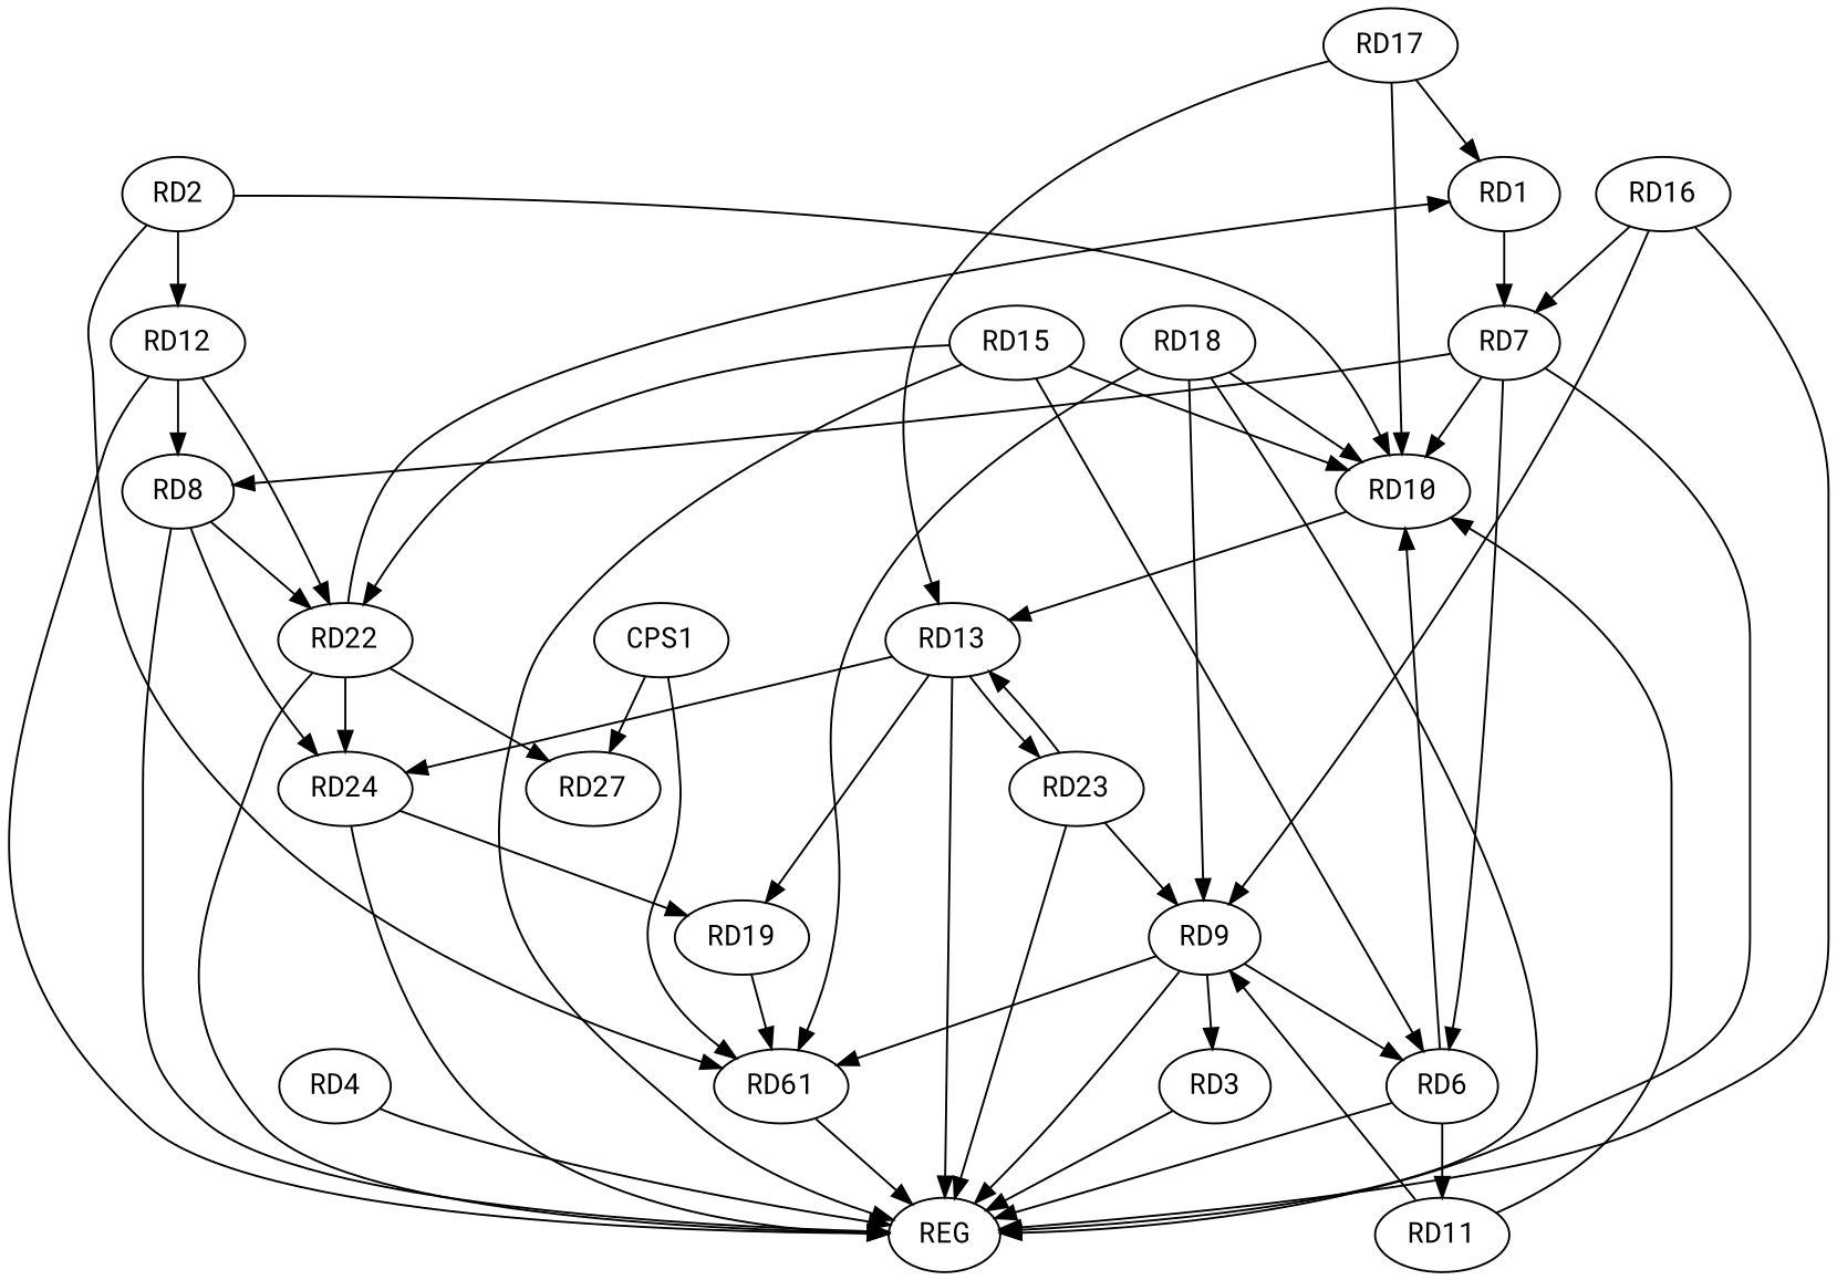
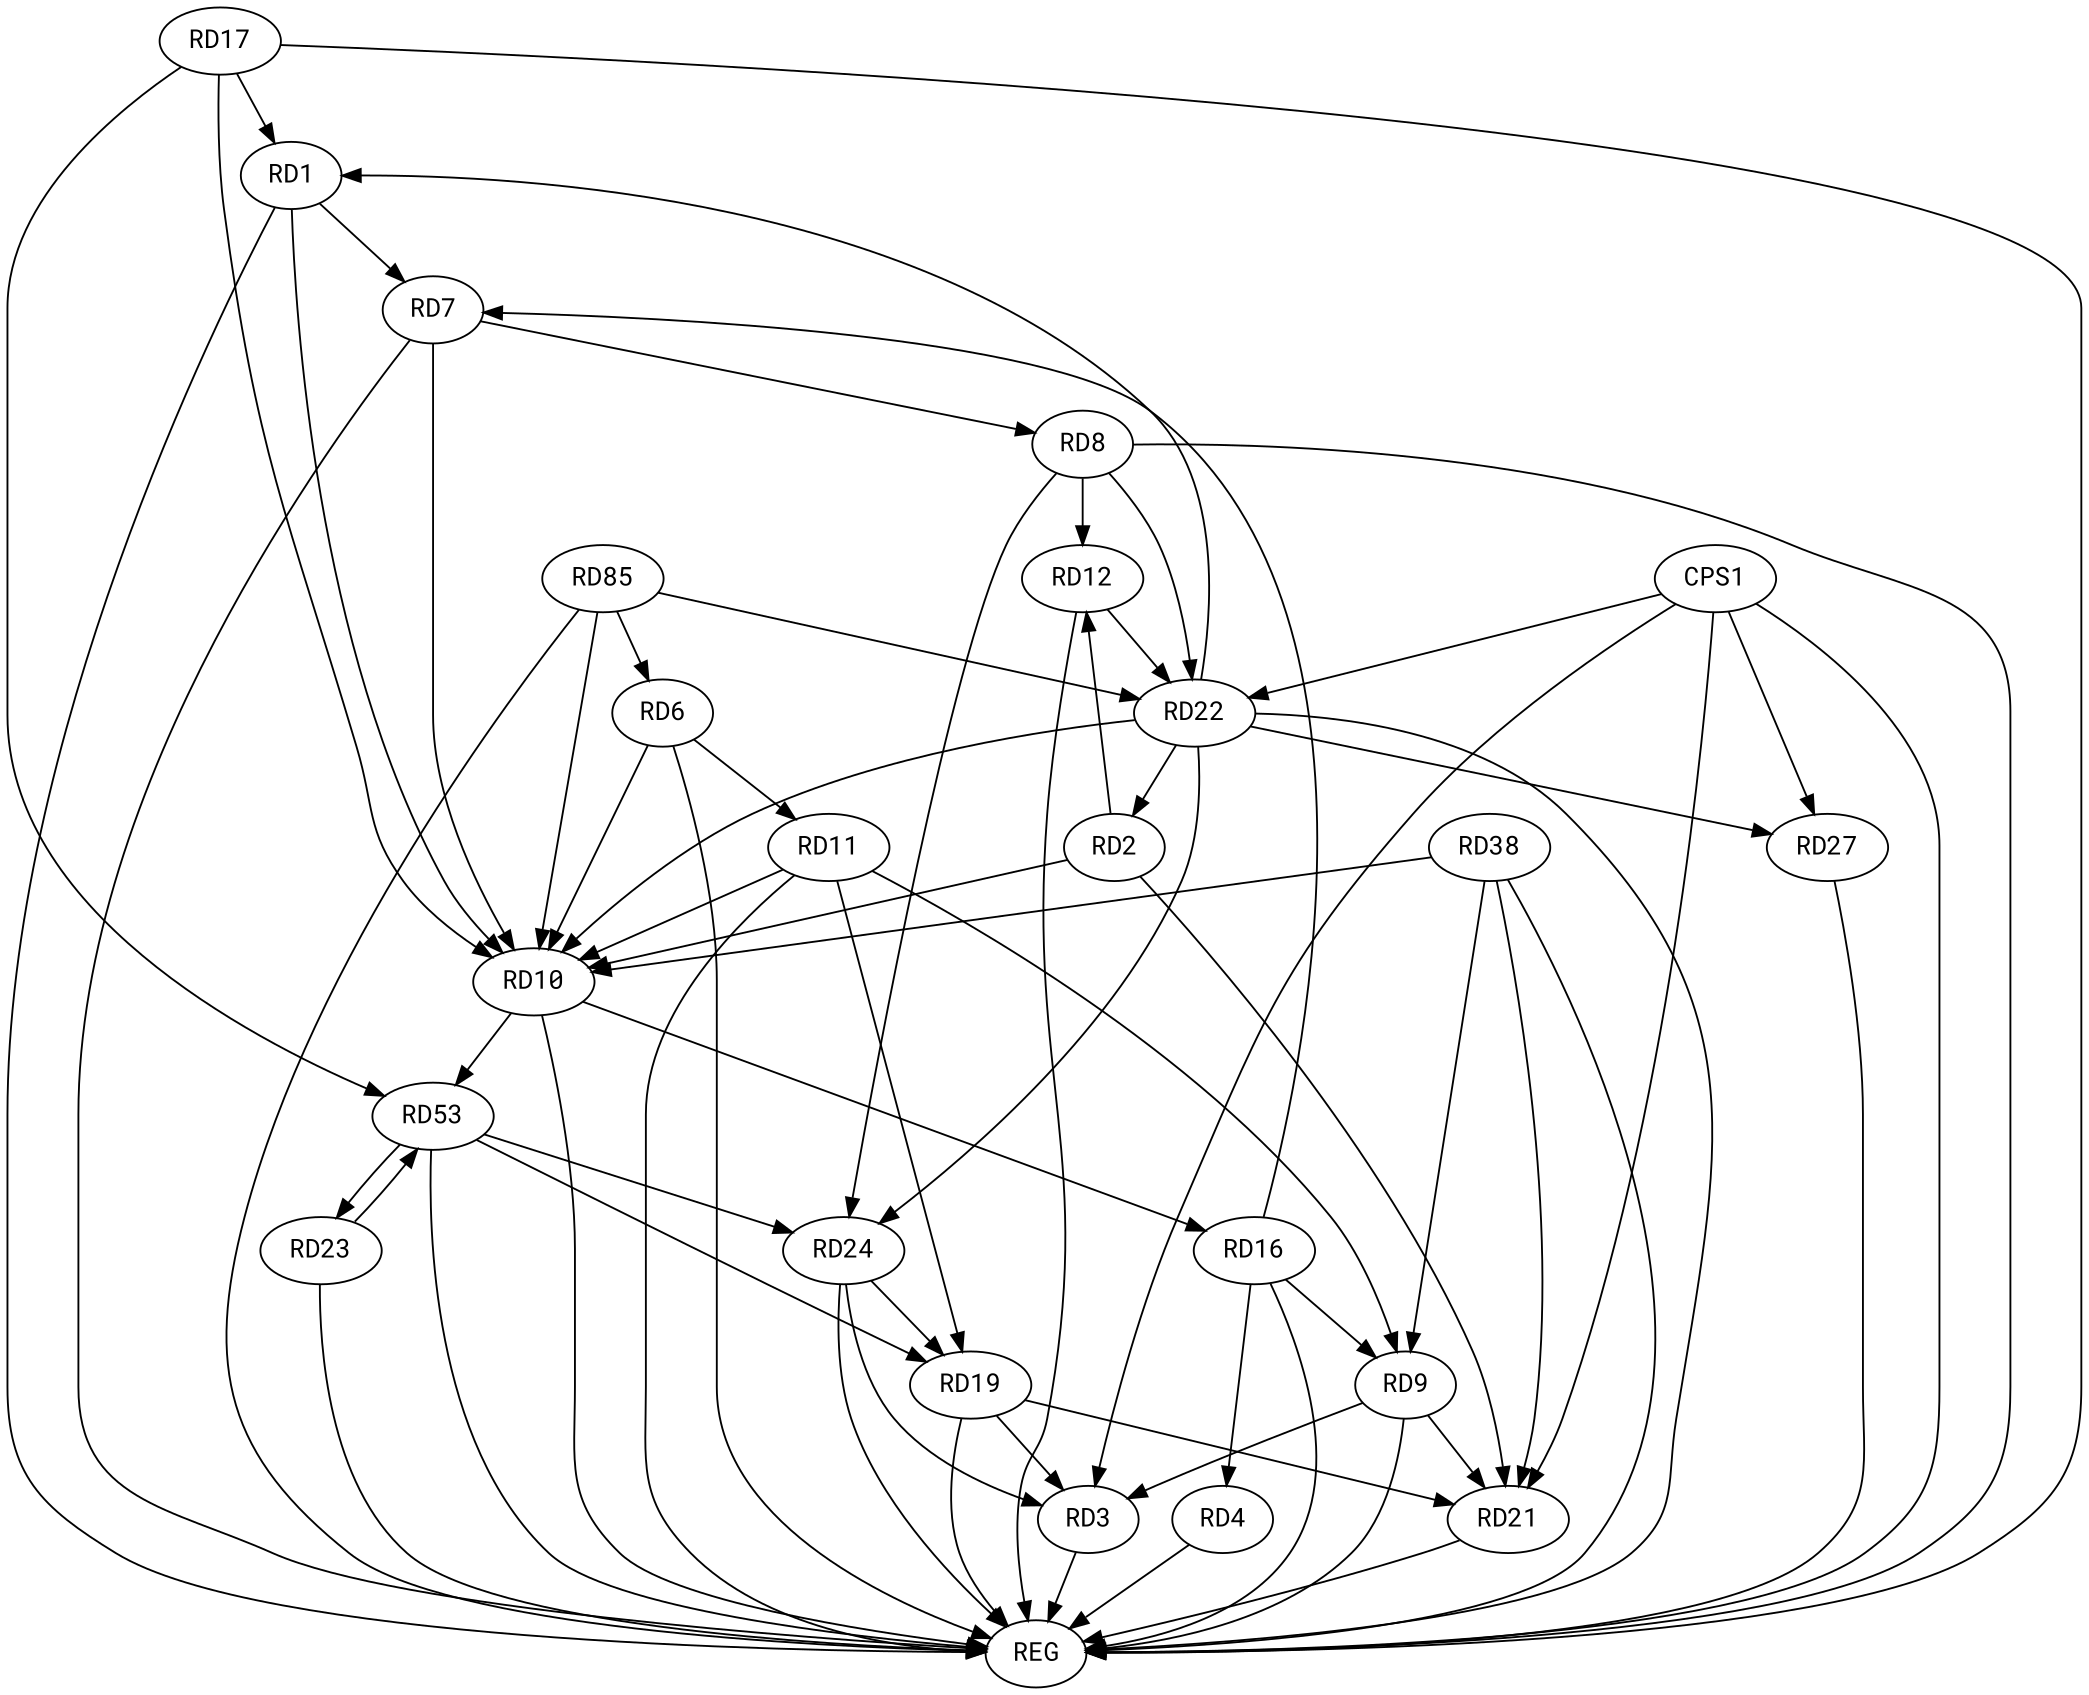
  strict digraph {
    fontname="Roboto Mono"
    node [fontname="Roboto Mono"]
    edge [fontname="Roboto Mono"]
    n1 [label=RD1]
    n2 [label=RD7]
    n3 [label=RD10]
    n4 [label=REG]
    n5 [label=RD6]
    n6 [label=RD8]
-   n7 [label=RD13]
+   n7 [label=RD53]
    n8 [label=RD16]
    n9 [label=RD2]
    n10 [label=RD12]
-   n11 [label=RD61]
+   n11 [label=RD21]
    n12 [label=RD22]
    n13 [label=RD3]
    n14 [label=RD4]
-   n15 [label=RD18]
+   n15 [label=RD38]
    n16 [label=RD9]
-   n17 [label=RD15]
+   n17 [label=RD85]
    n18 [label=RD27]
    n19 [label=RD11]
    n20 [label=RD19]
    n21 [label=RD24]
    n22 [label=RD23]
    n23 [label=RD17]
    n24 [label=CPS1]
    n1 -> n2
+   n1 -> n3
+   n1 -> n4
    n2 -> n3
    n2 -> n4
-   n2 -> n5
    n2 -> n6
+   n3 -> n4
    n3 -> n7
+   n3 -> n8
    n5 -> n3
    n5 -> n4
    n5 -> n19
    n6 -> n4
    n6 -> n12
    n6 -> n21
    n7 -> n4
    n7 -> n20
    n7 -> n21
    n7 -> n22
    n8 -> n2
    n8 -> n4
+   n8 -> n14
    n8 -> n16
    n9 -> n3
    n9 -> n10
    n9 -> n11
    n10 -> n4
-   n10 -> n6
+   n6 -> n10
    n10 -> n12
    n11 -> n4
    n12 -> n1
+   n12 -> n3
    n12 -> n4
+   n12 -> n9
    n12 -> n18
    n12 -> n21
    n13 -> n4
    n14 -> n4
    n15 -> n3
    n15 -> n4
    n15 -> n11
    n15 -> n16
    n16 -> n4
-   n16 -> n5
    n16 -> n11
    n16 -> n13
    n17 -> n3
    n17 -> n4
    n17 -> n5
    n17 -> n12
+   n18 -> n4
    n19 -> n3
+   n19 -> n4
    n19 -> n16
+   n19 -> n20
+   n20 -> n4
    n20 -> n11
+   n20 -> n13
    n21 -> n4
+   n21 -> n13
    n21 -> n20
    n22 -> n4
    n22 -> n7
-   n22 -> n16
    n23 -> n1
    n23 -> n3
+   n23 -> n4
    n23 -> n7
+   n24 -> n4
    n24 -> n11
+   n24 -> n12
+   n24 -> n13
    n24 -> n18
  }
